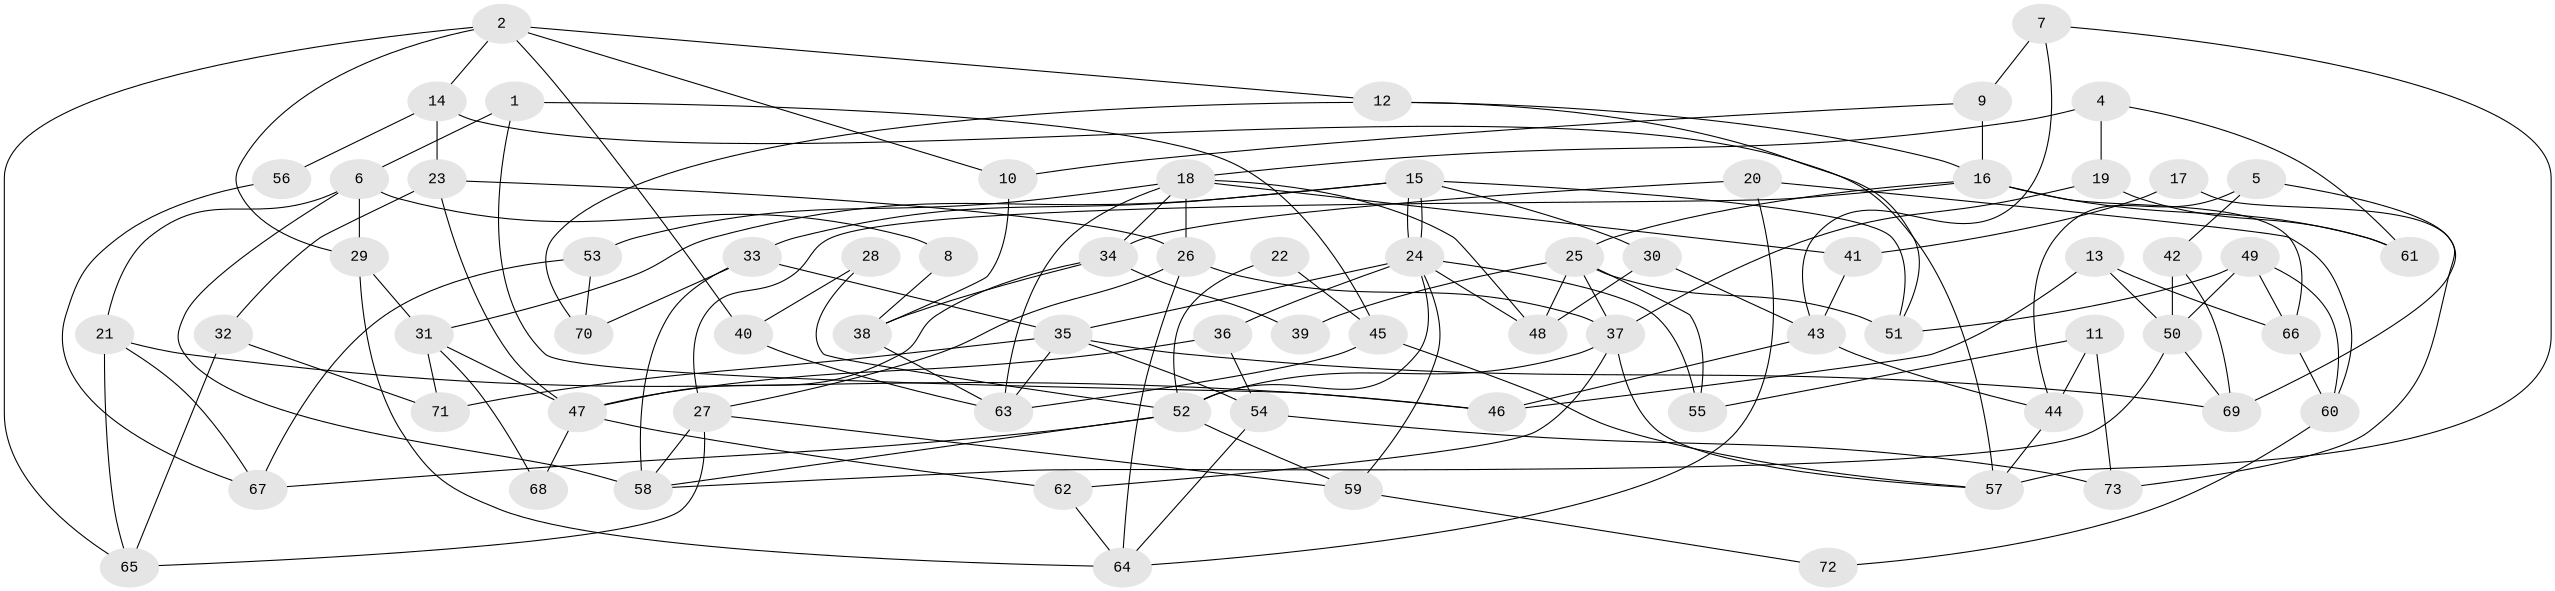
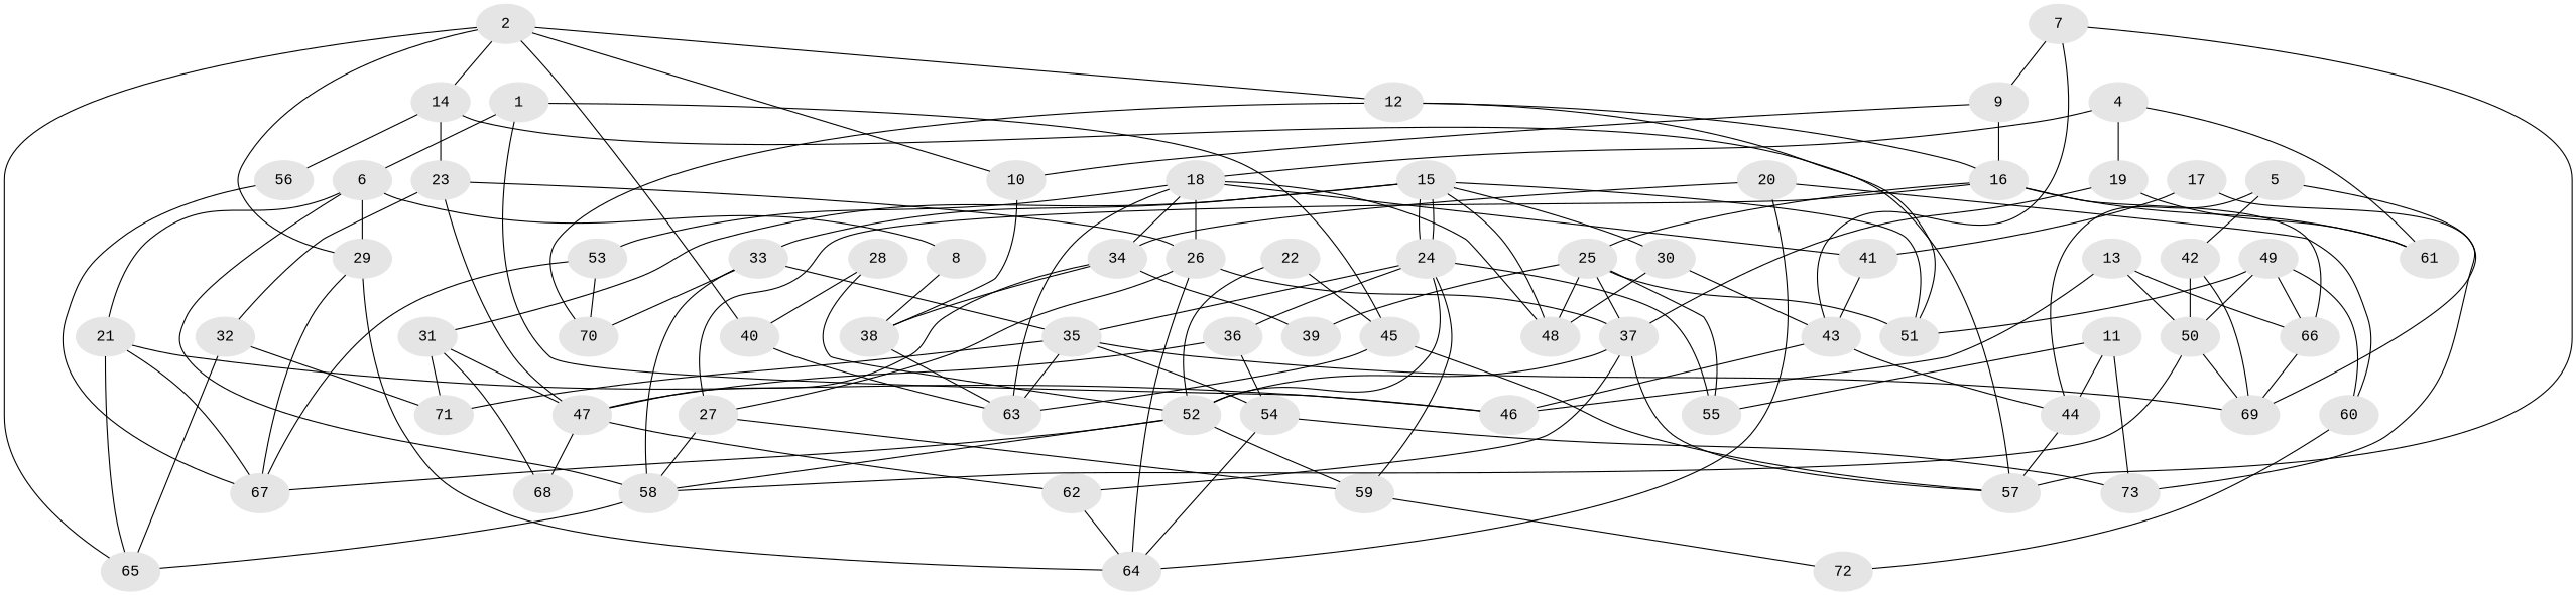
  graph {
    fontname="Liberation Mono"
    node [color=gray90 fontname="Liberation Mono" style=filled]
    edge [fontname="Liberation Mono"]
    1
    6
    45
    46
    29
    8
    21
    58
    57
    63
    2
    10
    12
    14
    40
    65
    38
    16
    51
    70
    23
    56
    31
    64
    15
    24
    30
    33
    60
    72
    4
    18
    19
    61
    41
    26
    34
    48
    53
    37
    5
    42
    44
    69
    50
    67
    7
    9
    43
    66
    25
    27
    11
    55
    73
    13
    32
    47
    52
    35
    36
    59
    68
    71
    39
    17
    62
    20
    22
    54
    28
    49
    1 -- 6
    1 -- 45
    1 -- 46
    6 -- 29
    6 -- 8
    6 -- 21
    6 -- 58
    45 -- 57
    45 -- 63
-   29 -- 31
+   29 -- 67
    29 -- 64
    8 -- 38
    21 -- 46
    21 -- 65
    21 -- 67
-   27 -- 65
+   58 -- 65
    2 -- 29
    2 -- 10
    2 -- 12
    2 -- 14
    2 -- 40
    2 -- 65
    10 -- 38
    12 -- 16
    12 -- 51
    12 -- 70
    14 -- 57
    14 -- 23
    14 -- 56
    40 -- 63
    38 -- 63
    16 -- 61
    16 -- 66
    16 -- 25
    16 -- 27
    23 -- 26
    23 -- 32
    23 -- 47
    56 -- 67
    31 -- 47
    31 -- 68
    31 -- 71
    15 -- 51
    15 -- 31
    15 -- 24
    15 -- 24
    15 -- 30
    15 -- 33
-   24 -- 48
+   15 -- 48
    24 -- 55
    24 -- 52
    24 -- 35
    24 -- 36
    24 -- 59
    30 -- 48
    30 -- 43
    33 -- 58
    33 -- 70
    33 -- 35
    60 -- 72
    4 -- 18
    4 -- 19
    4 -- 61
    18 -- 63
    18 -- 41
    18 -- 26
    18 -- 34
    18 -- 48
    18 -- 53
    19 -- 61
    19 -- 37
    41 -- 43
    26 -- 64
    26 -- 37
    26 -- 27
    34 -- 38
    34 -- 47
    34 -- 39
    53 -- 70
    53 -- 67
    37 -- 57
    37 -- 52
    37 -- 62
    5 -- 42
    5 -- 44
    5 -- 69
    42 -- 69
    42 -- 50
    44 -- 57
    50 -- 58
    50 -- 69
    7 -- 57
    7 -- 9
    7 -- 43
    9 -- 10
    9 -- 16
    43 -- 46
    43 -- 44
-   66 -- 60
+   66 -- 69
    25 -- 51
    25 -- 48
    25 -- 37
    25 -- 55
    25 -- 39
    27 -- 58
    27 -- 59
    11 -- 44
    11 -- 55
    11 -- 73
    13 -- 46
    13 -- 50
    13 -- 66
    32 -- 65
    32 -- 71
    47 -- 68
    47 -- 62
    52 -- 58
    52 -- 67
    52 -- 59
    35 -- 63
    35 -- 69
    35 -- 71
    35 -- 54
    36 -- 47
    36 -- 54
    59 -- 72
    17 -- 41
    17 -- 73
    62 -- 64
    20 -- 64
    20 -- 60
    20 -- 34
    22 -- 45
    22 -- 52
    54 -- 64
    54 -- 73
    28 -- 40
    28 -- 52
    49 -- 51
    49 -- 60
    49 -- 50
    49 -- 66
  }
